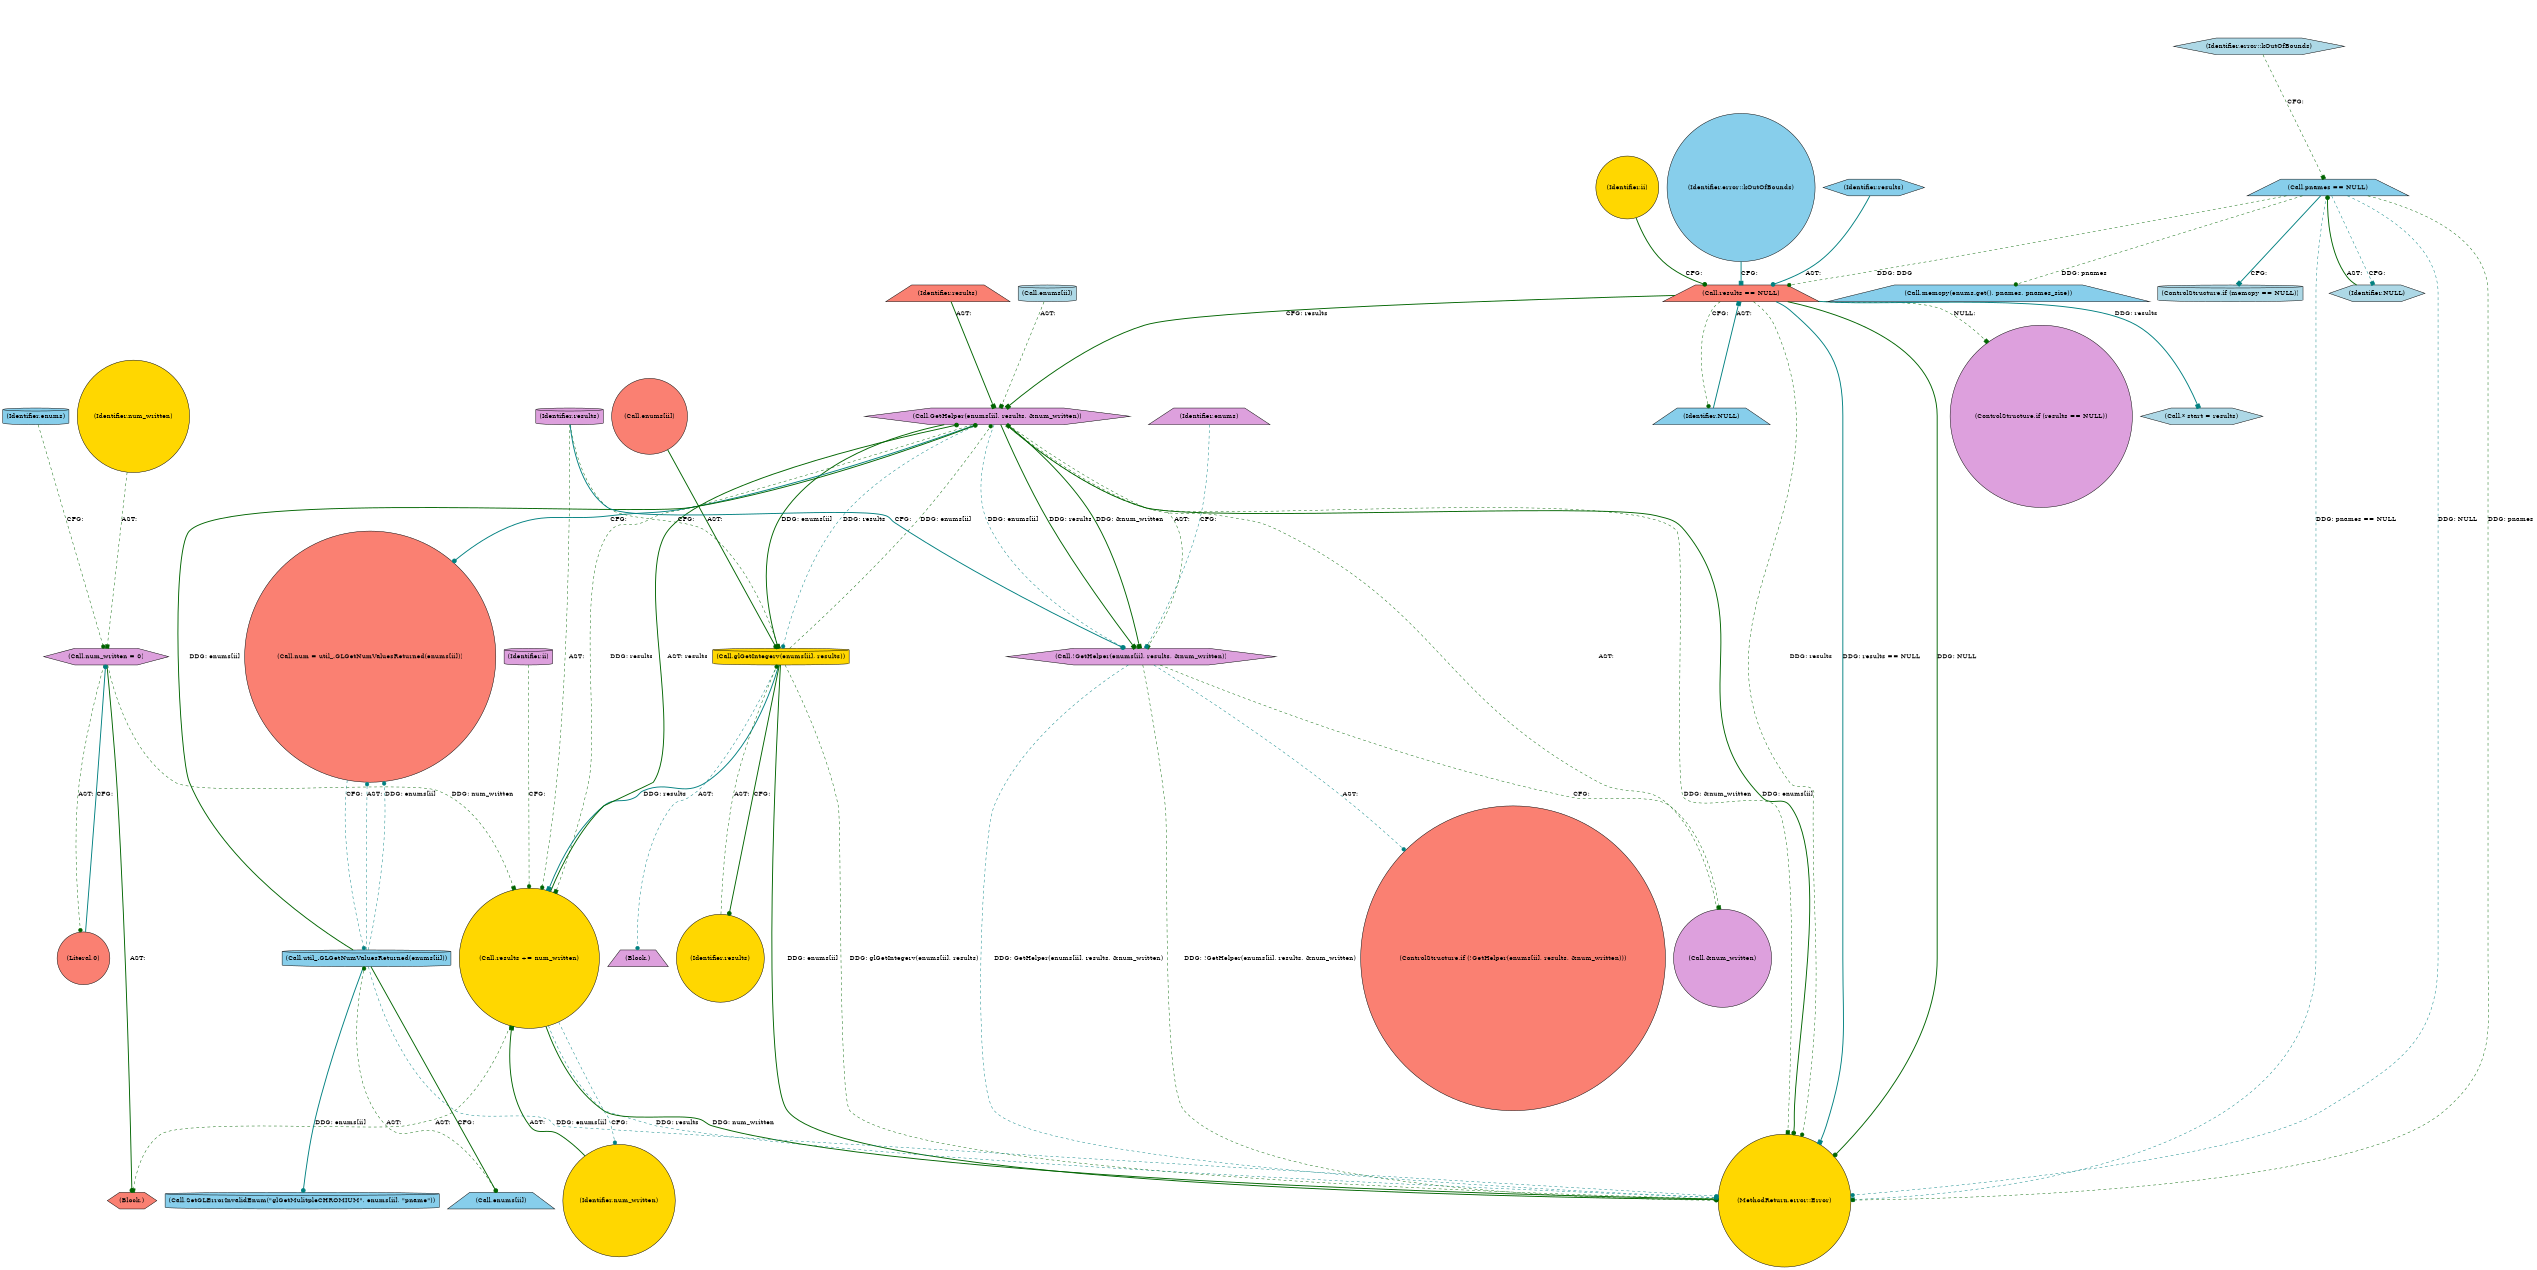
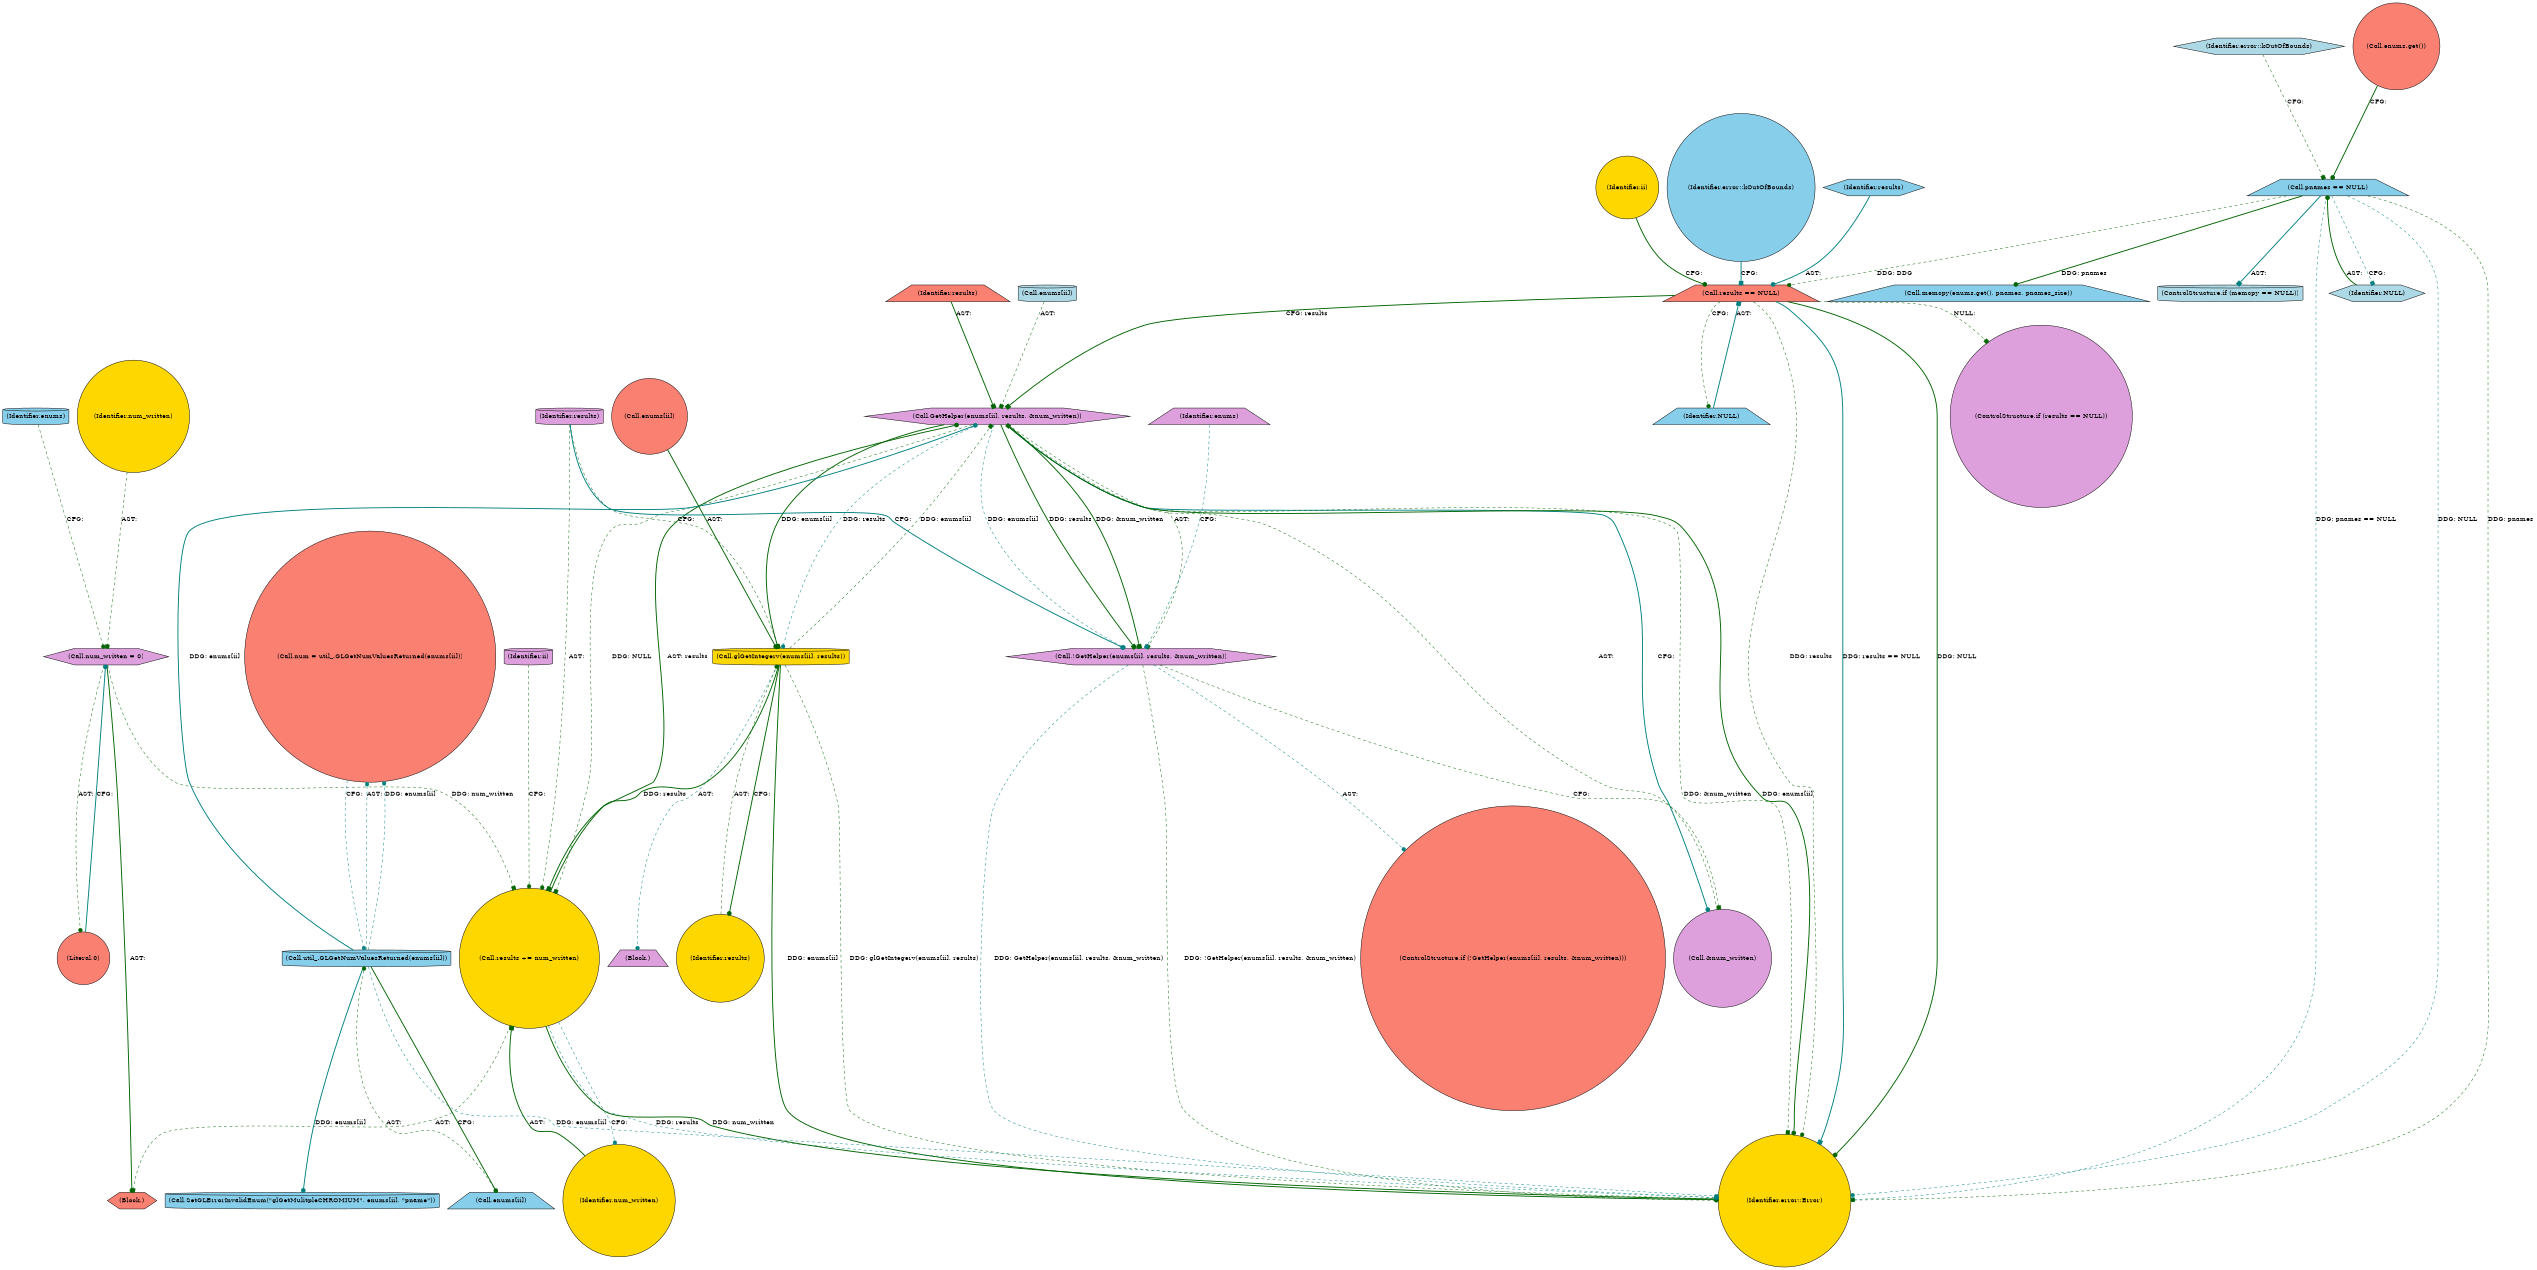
  digraph {
    node [fillcolor=plum shape=circle style=filled]
    edge [arrowhead=dot color=darkgreen style=dashed]
    n1 [label="(Call,GetHelper(enums[ii], results, &num_written))" shape=hexagon]
    n2 [fillcolor=gold label="(Call,glGetIntegerv(enums[ii], results))" shape=cylinder]
    n3 [fillcolor=gold label="(Call,results += num_written)"]
    n4 [label="(Call,!GetHelper(enums[ii], results, &num_written))" shape=hexagon]
    n5 [label="(Call,&num_written)"]
-   n6 [fillcolor=gold label="(MethodReturn,error::Error)"]
+   n6 [fillcolor=gold label="(Identifier,error::Error)"]
    n7 [label="(Block,)" shape=trapezium]
    n8 [fillcolor=gold label="(Identifier,results)"]
    n9 [fillcolor=gold label="(Identifier,num_written)"]
    n10 [fillcolor=salmon label="(Block,)" shape=hexagon]
    n11 [fillcolor=salmon label="(ControlStructure,if (!GetHelper(enums[ii], results, &num_written)))"]
    n12 [fillcolor=skyblue label="(Call,util_.GLGetNumValuesReturned(enums[ii]))" shape=cylinder]
    n13 [fillcolor=salmon label="(Call,num = util_.GLGetNumValuesReturned(enums[ii]))"]
    n14 [fillcolor=skyblue label="(Call,enums[ii])" shape=trapezium]
    n15 [fillcolor=skyblue label="(Call,SetGLErrorInvalidEnum(\"glGetMulitpleCHROMIUM\", enums[ii], \"pname\"))" shape=cylinder]
    n16 [label="(Call,num_written = 0)" shape=hexagon]
    n17 [fillcolor=salmon label="(Literal,0)"]
    n18 [fillcolor=salmon label="(Call,results == NULL)" shape=trapezium]
    n19 [label="(ControlStructure,if (results == NULL))"]
-   n20 [fillcolor=lightblue label="(Call,* start = results)" shape=hexagon]
    n21 [fillcolor=skyblue label="(Identifier,NULL)" shape=trapezium]
    n22 [fillcolor=skyblue label="(Call,pnames == NULL)" shape=trapezium]
    n23 [fillcolor=lightblue label="(Identifier,NULL)" shape=hexagon]
    n24 [fillcolor=skyblue label="(Call,memcpy(enums.get(), pnames, pnames_size))" shape=trapezium]
    n25 [fillcolor=lightblue label="(ControlStructure,if (memcpy == NULL))" shape=cylinder]
    n26 [fillcolor=salmon label="(Identifier,results)" shape=trapezium]
    n27 [fillcolor=lightblue label="(Identifier,error::kOutOfBounds)" shape=hexagon]
    n28 [fillcolor=salmon label="(Call,enums[ii])"]
    n29 [fillcolor=lightblue label="(Call,enums[ii])" shape=cylinder]
    n30 [label="(Identifier,enums)" shape=trapezium]
+   n31 [fillcolor=salmon label="(Call,enums.get())"]
    n32 [fillcolor=gold label="(Identifier,num_written)"]
    n33 [fillcolor=gold label="(Identifier,ii)"]
    n34 [fillcolor=skyblue label="(Identifier,error::kOutOfBounds)"]
    n35 [label="(Identifier,results)" shape=cylinder]
    n36 [fillcolor=skyblue label="(Identifier,results)" shape=hexagon]
    n37 [label="(Identifier,ii)" shape=cylinder]
    n38 [fillcolor=skyblue label="(Identifier,enums)" shape=cylinder]
    n1 -> n2 [arrowhead=box label="DDG: enums[ii]" style=bold]
    n1 -> n2 [color=teal label="DDG: results"]
-   n1 -> n3 [arrowhead=box label="DDG: results"]
+   n1 -> n3 [arrowhead=box label="DDG: NULL"]
    n1 -> n4 [arrowhead=box label="AST: "]
    n1 -> n4 [color=teal label="DDG: enums[ii]"]
    n1 -> n4 [arrowhead=box label="DDG: results" style=bold]
    n1 -> n4 [arrowhead=box label="DDG: &num_written" style=bold]
-   n1 -> n13 [color=teal label="CFG: " style=bold]
+   n1 -> n5 [color=teal label="CFG: " style=bold]
    n1 -> n6 [arrowhead=box label="DDG: &num_written"]
    n1 -> n6 [label="DDG: enums[ii]" style=bold]
-   n2 -> n1 [label="DDG: enums[ii]"]
-   n2 -> n3 [arrowhead=box color=teal label="DDG: results" style=bold]
+   n2 -> n1 [arrowhead=box label="DDG: enums[ii]"]
+   n2 -> n3 [arrowhead=box label="DDG: results" style=bold]
    n2 -> n6 [label="DDG: enums[ii]" style=bold]
    n2 -> n6 [label="DDG: glGetIntegerv(enums[ii], results)"]
    n2 -> n7 [color=teal label="AST: "]
    n2 -> n8 [label="CFG: " style=bold]
    n3 -> n1 [label="AST: results" style=bold]
    n3 -> n6 [color=teal label="DDG: results"]
    n3 -> n6 [label="DDG: num_written" style=bold]
    n3 -> n9 [color=teal label="CFG: "]
    n3 -> n10 [arrowhead=box label="AST: "]
    n4 -> n5 [arrowhead=box label="CFG: "]
    n4 -> n6 [label="DDG: !GetHelper(enums[ii], results, &num_written)"]
    n4 -> n6 [arrowhead=box color=teal label="DDG: GetHelper(enums[ii], results, &num_written)"]
    n4 -> n11 [color=teal label="AST: "]
    n5 -> n1 [arrowhead=box label="AST: "]
    n8 -> n2 [label="AST: "]
    n9 -> n3 [arrowhead=box label="AST: " style=bold]
-   n12 -> n1 [label="DDG: enums[ii]" style=bold]
+   n12 -> n1 [color=teal label="DDG: enums[ii]" style=bold]
    n12 -> n6 [color=teal label="DDG: enums[ii]"]
    n12 -> n13 [color=teal label="AST: "]
    n12 -> n13 [color=teal label="DDG: enums[ii]"]
    n12 -> n14 [label="CFG: " style=bold]
    n12 -> n15 [color=teal label="DDG: enums[ii]" style=bold]
    n13 -> n12 [color=teal label="CFG: "]
    n14 -> n12 [label="AST: "]
    n16 -> n3 [arrowhead=box label="DDG: num_written"]
    n16 -> n10 [label="AST: " style=bold]
    n16 -> n17 [label="AST: "]
    n17 -> n16 [color=teal label="CFG: " style=bold]
    n18 -> n1 [arrowhead=box label="CFG: results" style=bold]
    n18 -> n6 [arrowhead=box color=teal label="DDG: results == NULL" style=bold]
    n18 -> n6 [label="DDG: NULL" style=bold]
    n18 -> n6 [label="DDG: results"]
    n18 -> n19 [arrowhead=box label="NULL: "]
-   n18 -> n20 [arrowhead=box color=teal label="DDG: results" style=bold]
    n18 -> n21 [label="CFG: "]
    n21 -> n18 [arrowhead=box color=teal label="AST: " style=bold]
    n22 -> n6 [arrowhead=box color=teal label="DDG: pnames == NULL"]
    n22 -> n6 [color=teal label="DDG: NULL"]
    n22 -> n6 [label="DDG: pnames"]
    n22 -> n18 [label="DDG: DDG"]
    n22 -> n23 [arrowhead=box color=teal label="CFG: "]
-   n22 -> n24 [label="DDG: pnames"]
-   n22 -> n25 [arrowhead=box color=teal label="CFG: " style=bold]
+   n22 -> n24 [label="DDG: pnames" style=bold]
+   n22 -> n25 [arrowhead=box color=teal label="AST: " style=bold]
    n23 -> n22 [label="AST: " style=bold]
    n26 -> n1 [arrowhead=box label="AST: " style=bold]
    n27 -> n22 [arrowhead=box label="CFG: "]
    n28 -> n2 [label="AST: " style=bold]
    n29 -> n1 [arrowhead=box label="AST: "]
    n30 -> n4 [arrowhead=box color=teal label="CFG: "]
+   n31 -> n22 [label="CFG: " style=bold]
    n32 -> n16 [arrowhead=box label="AST: "]
    n33 -> n18 [label="CFG: " style=bold]
    n34 -> n18 [arrowhead=box color=teal label="CFG: " style=bold]
    n35 -> n2 [arrowhead=box label="CFG: "]
    n35 -> n3 [label="AST: "]
    n35 -> n4 [color=teal label="CFG: " style=bold]
    n36 -> n18 [color=teal label="AST: " style=bold]
    n37 -> n3 [label="CFG: "]
    n38 -> n16 [label="CFG: "]
  }
